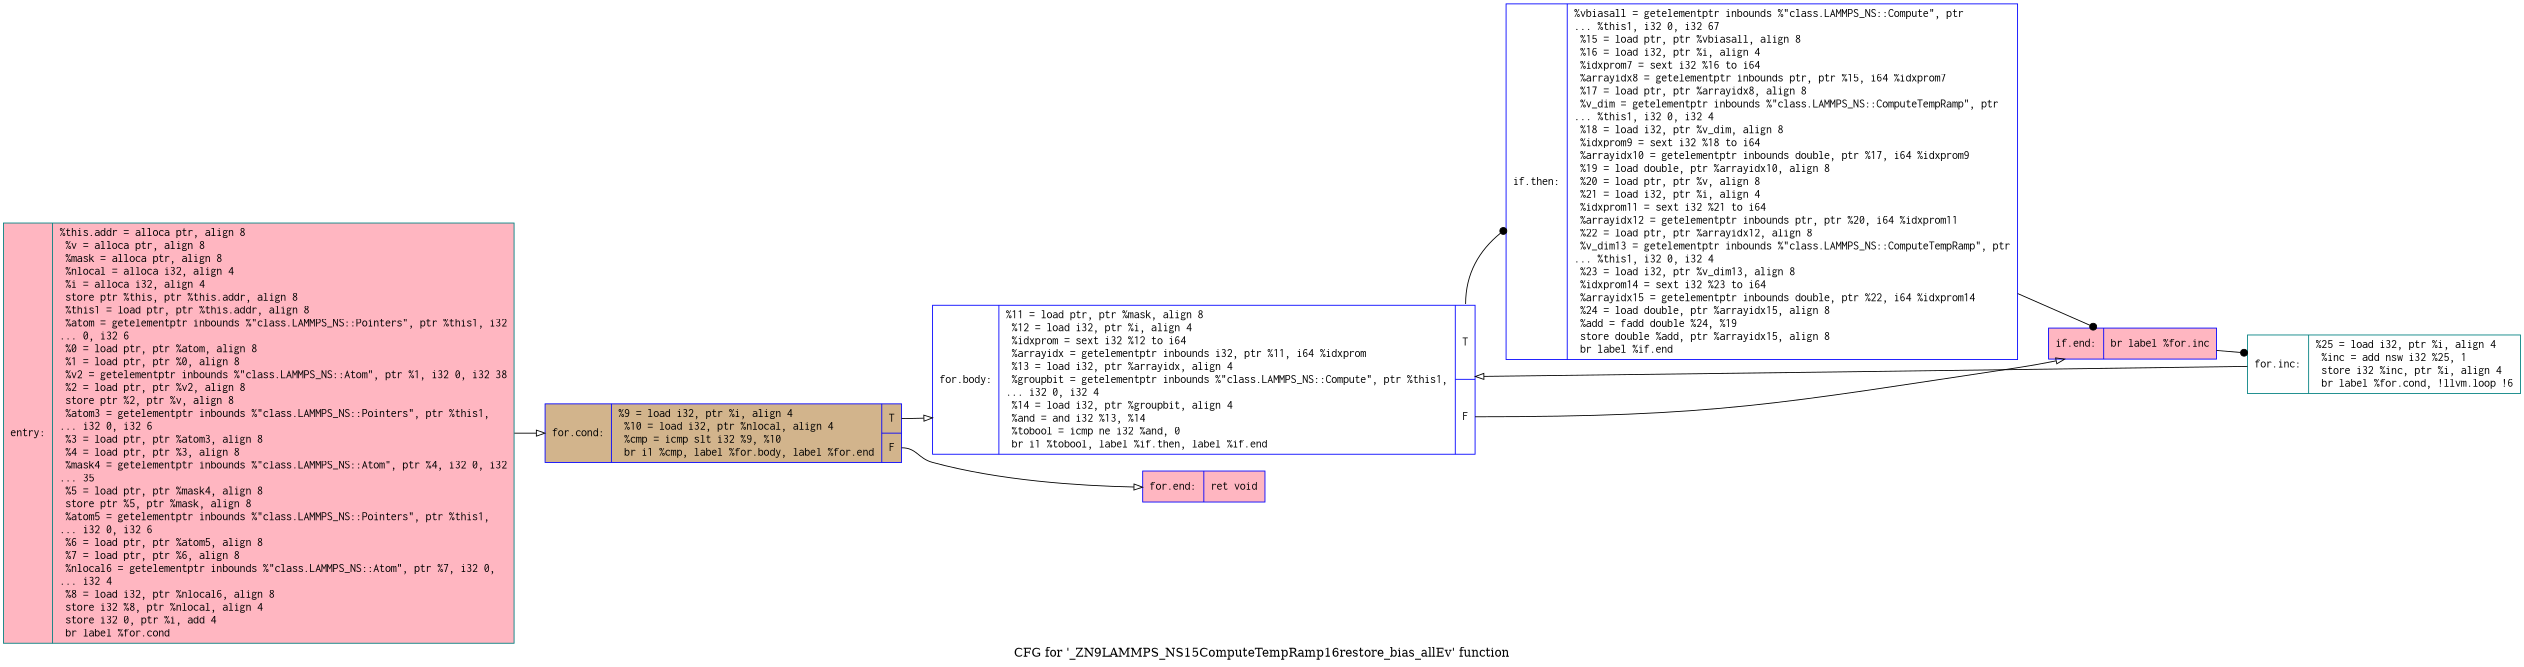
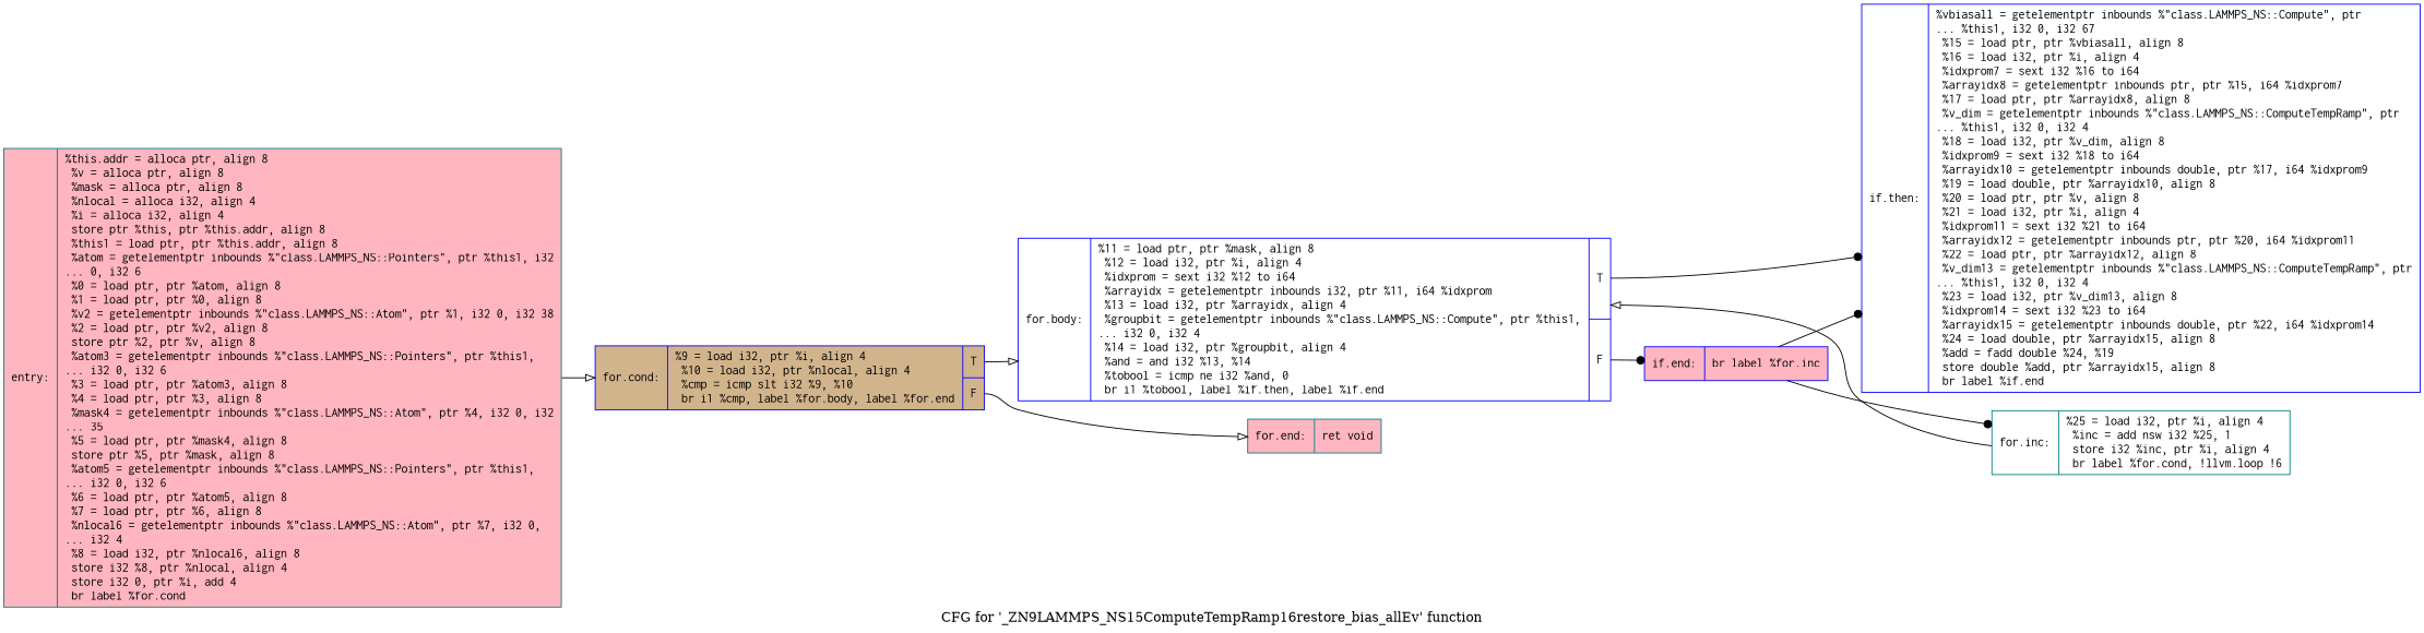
  digraph {
    label="CFG for '_ZN9LAMMPS_NS15ComputeTempRamp16restore_bias_allEv' function"
    rankdir=LR
    node [color=blue fillcolor=lightpink fontname=Courier shape=record style=filled]
    edge [arrowhead=onormal]
    n1 [color=teal label="{entry:\l|  %this.addr = alloca ptr, align 8\l  %v = alloca ptr, align 8\l  %mask = alloca ptr, align 8\l  %nlocal = alloca i32, align 4\l  %i = alloca i32, align 4\l  store ptr %this, ptr %this.addr, align 8\l  %this1 = load ptr, ptr %this.addr, align 8\l  %atom = getelementptr inbounds %\"class.LAMMPS_NS::Pointers\", ptr %this1, i32\l... 0, i32 6\l  %0 = load ptr, ptr %atom, align 8\l  %1 = load ptr, ptr %0, align 8\l  %v2 = getelementptr inbounds %\"class.LAMMPS_NS::Atom\", ptr %1, i32 0, i32 38\l  %2 = load ptr, ptr %v2, align 8\l  store ptr %2, ptr %v, align 8\l  %atom3 = getelementptr inbounds %\"class.LAMMPS_NS::Pointers\", ptr %this1,\l... i32 0, i32 6\l  %3 = load ptr, ptr %atom3, align 8\l  %4 = load ptr, ptr %3, align 8\l  %mask4 = getelementptr inbounds %\"class.LAMMPS_NS::Atom\", ptr %4, i32 0, i32\l... 35\l  %5 = load ptr, ptr %mask4, align 8\l  store ptr %5, ptr %mask, align 8\l  %atom5 = getelementptr inbounds %\"class.LAMMPS_NS::Pointers\", ptr %this1,\l... i32 0, i32 6\l  %6 = load ptr, ptr %atom5, align 8\l  %7 = load ptr, ptr %6, align 8\l  %nlocal6 = getelementptr inbounds %\"class.LAMMPS_NS::Atom\", ptr %7, i32 0,\l... i32 4\l  %8 = load i32, ptr %nlocal6, align 8\l  store i32 %8, ptr %nlocal, align 4\l  store i32 0, ptr %i, add 4\l  br label %for.cond\l}"]
    n2 [fillcolor=tan label="{for.cond:\l|  %9 = load i32, ptr %i, align 4\l  %10 = load i32, ptr %nlocal, align 4\l  %cmp = icmp slt i32 %9, %10\l  br i1 %cmp, label %for.body, label %for.end\l|{<s0>T|<s1>F}}"]
    n3 [fillcolor=white label="{for.body:\l|  %11 = load ptr, ptr %mask, align 8\l  %12 = load i32, ptr %i, align 4\l  %idxprom = sext i32 %12 to i64\l  %arrayidx = getelementptr inbounds i32, ptr %11, i64 %idxprom\l  %13 = load i32, ptr %arrayidx, align 4\l  %groupbit = getelementptr inbounds %\"class.LAMMPS_NS::Compute\", ptr %this1,\l... i32 0, i32 4\l  %14 = load i32, ptr %groupbit, align 4\l  %and = and i32 %13, %14\l  %tobool = icmp ne i32 %and, 0\l  br i1 %tobool, label %if.then, label %if.end\l|{<s0>T|<s1>F}}"]
-   n4 [label="{for.end:\l|  ret void\l}"]
+   n4 [color=teal label="{for.end:\l|  ret void\l}"]
    n5 [fillcolor=white label="{if.then:\l|  %vbiasall = getelementptr inbounds %\"class.LAMMPS_NS::Compute\", ptr\l... %this1, i32 0, i32 67\l  %15 = load ptr, ptr %vbiasall, align 8\l  %16 = load i32, ptr %i, align 4\l  %idxprom7 = sext i32 %16 to i64\l  %arrayidx8 = getelementptr inbounds ptr, ptr %15, i64 %idxprom7\l  %17 = load ptr, ptr %arrayidx8, align 8\l  %v_dim = getelementptr inbounds %\"class.LAMMPS_NS::ComputeTempRamp\", ptr\l... %this1, i32 0, i32 4\l  %18 = load i32, ptr %v_dim, align 8\l  %idxprom9 = sext i32 %18 to i64\l  %arrayidx10 = getelementptr inbounds double, ptr %17, i64 %idxprom9\l  %19 = load double, ptr %arrayidx10, align 8\l  %20 = load ptr, ptr %v, align 8\l  %21 = load i32, ptr %i, align 4\l  %idxprom11 = sext i32 %21 to i64\l  %arrayidx12 = getelementptr inbounds ptr, ptr %20, i64 %idxprom11\l  %22 = load ptr, ptr %arrayidx12, align 8\l  %v_dim13 = getelementptr inbounds %\"class.LAMMPS_NS::ComputeTempRamp\", ptr\l... %this1, i32 0, i32 4\l  %23 = load i32, ptr %v_dim13, align 8\l  %idxprom14 = sext i32 %23 to i64\l  %arrayidx15 = getelementptr inbounds double, ptr %22, i64 %idxprom14\l  %24 = load double, ptr %arrayidx15, align 8\l  %add = fadd double %24, %19\l  store double %add, ptr %arrayidx15, align 8\l  br label %if.end\l}"]
    n6 [label="{if.end:\l|  br label %for.inc\l}"]
    n7 [color=teal fillcolor=white label="{for.inc:\l|  %25 = load i32, ptr %i, align 4\l  %inc = add nsw i32 %25, 1\l  store i32 %inc, ptr %i, align 4\l  br label %for.cond, !llvm.loop !6\l}"]
    n1 -> n2
    n2 -> n3 [tailport=s0]
    n2 -> n4 [tailport=s1]
    n3 -> n5 [arrowhead=dot tailport=s0]
-   n3 -> n6 [tailport=s1]
-   n5 -> n6 [arrowhead=dot]
+   n3 -> n6 [arrowhead=dot tailport=s1]
+   n6 -> n5 [arrowhead=dot]
    n6 -> n7 [arrowhead=dot]
    n7 -> n3
  }
